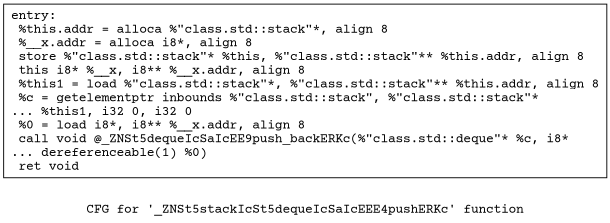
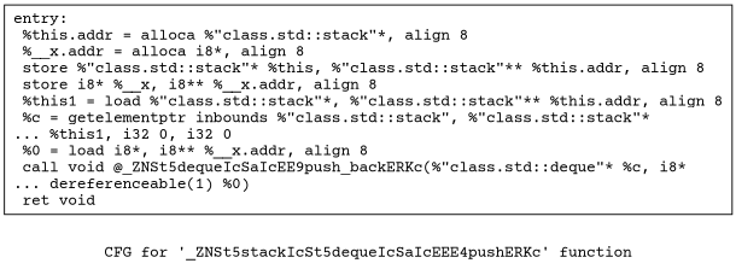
  digraph {
    label="CFG for '_ZNSt5stackIcSt5dequeIcSaIcEEE4pushERKc' function"
    fontname="Courier Prime"
-   n1 [label="{entry:\l  %this.addr = alloca %\"class.std::stack\"*, align 8\l  %__x.addr = alloca i8*, align 8\l  store %\"class.std::stack\"* %this, %\"class.std::stack\"** %this.addr, align 8\l  this i8* %__x, i8** %__x.addr, align 8\l  %this1 = load %\"class.std::stack\"*, %\"class.std::stack\"** %this.addr, align 8\l  %c = getelementptr inbounds %\"class.std::stack\", %\"class.std::stack\"*\l... %this1, i32 0, i32 0\l  %0 = load i8*, i8** %__x.addr, align 8\l  call void @_ZNSt5dequeIcSaIcEE9push_backERKc(%\"class.std::deque\"* %c, i8*\l... dereferenceable(1) %0)\l  ret void\l}" shape=record fontname="Courier Prime"]
+   n1 [label="{entry:\l  %this.addr = alloca %\"class.std::stack\"*, align 8\l  %__x.addr = alloca i8*, align 8\l  store %\"class.std::stack\"* %this, %\"class.std::stack\"** %this.addr, align 8\l  store i8* %__x, i8** %__x.addr, align 8\l  %this1 = load %\"class.std::stack\"*, %\"class.std::stack\"** %this.addr, align 8\l  %c = getelementptr inbounds %\"class.std::stack\", %\"class.std::stack\"*\l... %this1, i32 0, i32 0\l  %0 = load i8*, i8** %__x.addr, align 8\l  call void @_ZNSt5dequeIcSaIcEE9push_backERKc(%\"class.std::deque\"* %c, i8*\l... dereferenceable(1) %0)\l  ret void\l}" shape=record fontname="Courier Prime"]
  }
